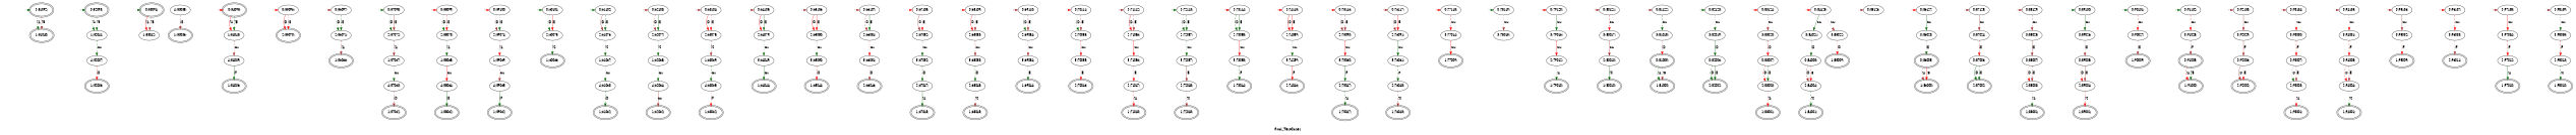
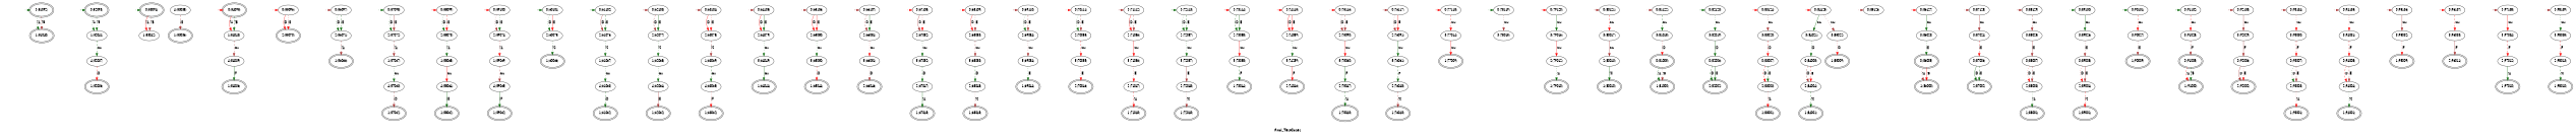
  digraph {
    fontname=Lato
    label=final_TestCases
    node [fontname=Lato fontsize=10]
    edge [color=darkgreen fontname=Lato fontsize=10 style=dotted]
    q_51092 [height=0.01 style=invis width=0.01]
    n2 [label="0 (51092)" peripheries=2]
    n3 [label="1 (51040)" peripheries=2]
    q_52093 [height=0.01 style=invis width=0.01]
    n5 [label="0 (52093)" peripheries=2]
    n6 [label="1 (52041)"]
    n7 [label="4 (52037)"]
    n8 [label="1 (52036)" peripheries=2]
    q_53094 [height=0.01 style=invis width=0.01]
    n10 [label="0 (53094)" peripheries=2]
    n11 [label="1 (53042)"]
    n12 [label="1 (53036)" peripheries=2]
    n13 [label="4 (53038)"]
    q_54095 [height=0.01 style=invis width=0.01]
    n15 [label="0 (54095)" peripheries=2]
    n16 [label="1 (54043)"]
    n17 [label="4 (54039)"]
    n18 [label="1 (54036)" peripheries=2]
    q_55096 [height=0.01 style=invis width=0.01]
    n20 [label="0 (55096)"]
    n21 [label="2 (55070)" peripheries=2]
    q_56097 [height=0.01 style=invis width=0.01]
    n23 [label="0 (56097)"]
    n24 [label="2 (56071)"]
    n25 [label="1 (56066)" peripheries=2]
    q_57098 [height=0.01 style=invis width=0.01]
    n27 [label="0 (57098)"]
    n28 [label="2 (57072)"]
    n29 [label="1 (57067)"]
    n30 [label="1 (57062)" peripheries=2]
    n31 [label="4 (57063)"]
    q_58099 [height=0.01 style=invis width=0.01]
    n33 [label="0 (58099)"]
    n34 [label="2 (58073)"]
    n35 [label="1 (58068)"]
    n36 [label="1 (58062)" peripheries=2]
    n37 [label="4 (58064)"]
    q_59100 [height=0.01 style=invis width=0.01]
    n39 [label="0 (59100)"]
    n40 [label="2 (59074)"]
    n41 [label="1 (59069)"]
    n42 [label="1 (59062)" peripheries=2]
    n43 [label="4 (59065)"]
    q_60101 [height=0.01 style=invis width=0.01]
    n45 [label="0 (60101)"]
    n46 [label="2 (60075)"]
    n47 [label="1 (60066)" peripheries=2]
    q_61102 [height=0.01 style=invis width=0.01]
    n49 [label="0 (61102)"]
    n50 [label="2 (61076)"]
    n51 [label="1 (61067)"]
    n52 [label="1 (61062)" peripheries=2]
    n53 [label="4 (61063)"]
    q_62103 [height=0.01 style=invis width=0.01]
    n55 [label="0 (62103)"]
    n56 [label="2 (62077)"]
    n57 [label="1 (62068)"]
    n58 [label="1 (62062)" peripheries=2]
    n59 [label="4 (62064)"]
    q_63104 [height=0.01 style=invis width=0.01]
    n61 [label="0 (63104)"]
    n62 [label="2 (63078)"]
    n63 [label="1 (63069)"]
    n64 [label="1 (63062)" peripheries=2]
    n65 [label="4 (63065)"]
    q_64105 [height=0.01 style=invis width=0.01]
    n67 [label="0 (64105)"]
    n68 [label="2 (64079)"]
    n69 [label="5 (64049)"]
    n70 [label="1 (64044)" peripheries=2]
    q_65106 [height=0.01 style=invis width=0.01]
    n72 [label="0 (65106)"]
    n73 [label="2 (65080)"]
    n74 [label="5 (65050)"]
    n75 [label="1 (65044)" peripheries=2]
    q_66107 [height=0.01 style=invis width=0.01]
    n77 [label="0 (66107)"]
    n78 [label="2 (66081)"]
    n79 [label="5 (66051)"]
    n80 [label="2 (66046)" peripheries=2]
    q_67108 [height=0.01 style=invis width=0.01]
    n82 [label="0 (67108)"]
    n83 [label="2 (67082)"]
    n84 [label="5 (67052)"]
    n85 [label="1 (67045)" peripheries=2]
    n86 [label="2 (67047)"]
    q_68109 [height=0.01 style=invis width=0.01]
    n88 [label="0 (68109)"]
    n89 [label="2 (68083)"]
    n90 [label="5 (68053)"]
    n91 [label="1 (68045)" peripheries=2]
    n92 [label="2 (68048)"]
    q_69110 [height=0.01 style=invis width=0.01]
    n94 [label="0 (69110)"]
    n95 [label="2 (69084)"]
    n96 [label="5 (69054)"]
    n97 [label="1 (69044)" peripheries=2]
    q_70111 [height=0.01 style=invis width=0.01]
    n99 [label="0 (70111)"]
    n100 [label="2 (70085)"]
    n101 [label="5 (70055)"]
    n102 [label="2 (70046)" peripheries=2]
    q_71112 [height=0.01 style=invis width=0.01]
    n104 [label="0 (71112)"]
    n105 [label="2 (71086)"]
    n106 [label="5 (71056)"]
    n107 [label="1 (71045)" peripheries=2]
    n108 [label="2 (71047)"]
    q_72113 [height=0.01 style=invis width=0.01]
    n110 [label="0 (72113)"]
    n111 [label="2 (72087)"]
    n112 [label="5 (72057)"]
    n113 [label="1 (72045)" peripheries=2]
    n114 [label="2 (72048)"]
    q_73114 [height=0.01 style=invis width=0.01]
    n116 [label="0 (73114)"]
    n117 [label="2 (73088)"]
    n118 [label="5 (73058)"]
    n119 [label="1 (73044)" peripheries=2]
    q_74115 [height=0.01 style=invis width=0.01]
    n121 [label="0 (74115)"]
    n122 [label="2 (74089)"]
    n123 [label="5 (74259)"]
    n124 [label="2 (74046)" peripheries=2]
    q_75116 [height=0.01 style=invis width=0.01]
    n126 [label="0 (75116)"]
    n127 [label="2 (75090)"]
    n128 [label="5 (75060)"]
-   n129 [label="1 (75047)" peripheries=2]
+   n129 [label="1 (75045)" peripheries=2]
    n130 [label="2 (75047)"]
    q_76117 [height=0.01 style=invis width=0.01]
    n132 [label="0 (76117)"]
    n133 [label="2 (76091)"]
    n134 [label="5 (76061)"]
    n135 [label="1 (76045)" peripheries=2]
    n136 [label="2 (76048)"]
    q_77118 [height=0.01 style=invis width=0.01]
    n138 [label="0 (77118)"]
    n139 [label="3 (77014)"]
    n140 [label="1 (77009)" peripheries=2]
    q_78119 [height=0.01 style=invis width=0.01]
    n142 [label="0 (78119)"]
    n143 [label="3 (78015)"]
    q_79120 [height=0.01 style=invis width=0.01]
    n145 [label="0 (79120)"]
    n146 [label="3 (79016)"]
    n147 [label="2 (79012)"]
    n148 [label="1 (79010)" peripheries=2]
    q_80121 [height=0.01 style=invis width=0.01]
    n150 [label="0 (80121)"]
    n151 [label="3 (80017)"]
    n152 [label="2 (80013)"]
    n153 [label="1 (80010)" peripheries=2]
    q_81122 [height=0.01 style=invis width=0.01]
    n155 [label="0 (81122)"]
    n156 [label="3 (81018)"]
    n157 [label="0 (81005)" peripheries=2]
    n158 [label="1 (81000)" peripheries=2]
    q_82123 [height=0.01 style=invis width=0.01]
    n160 [label="0 (82123)"]
    n161 [label="3 (82019)"]
    n162 [label="0 (82006)"]
    n163 [label="2 (82002)" peripheries=2]
    q_83124 [height=0.01 style=invis width=0.01]
    n165 [label="0 (83124)"]
    n166 [label="3 (83020)"]
    n167 [label="0 (83007)"]
    n168 [label="1 (83001)" peripheries=2]
    n169 [label="2 (83003)"]
    q_84125 [height=0.01 style=invis width=0.01]
    n171 [label="0 (84125)"]
    n172 [label="3 (84021)"]
    n173 [label="3 (85022)"]
    n174 [label="0 (84008)"]
    n175 [label="1 (84001)" peripheries=2]
    n176 [label="2 (84004)"]
    q_85126 [height=0.01 style=invis width=0.01]
    n178 [label="0 (85126)"]
    n179 [label="1 (85009)" peripheries=2]
    q_86127 [height=0.01 style=invis width=0.01]
    n181 [label="0 (86127)"]
    n182 [label="3 (86023)"]
    n183 [label="0 (86005)" peripheries=2]
    n184 [label="1 (86000)" peripheries=2]
    q_87128 [height=0.01 style=invis width=0.01]
    n186 [label="0 (87128)"]
    n187 [label="3 (87024)"]
    n188 [label="0 (87006)"]
    n189 [label="2 (87002)" peripheries=2]
    q_88129 [height=0.01 style=invis width=0.01]
    n191 [label="0 (88129)"]
    n192 [label="3 (88025)"]
    n193 [label="0 (88007)"]
    n194 [label="1 (88001)" peripheries=2]
    n195 [label="2 (88003)"]
    q_89130 [height=0.01 style=invis width=0.01]
    n197 [label="0 (89130)"]
    n198 [label="3 (89026)"]
    n199 [label="0 (89008)"]
    n200 [label="1 (89001)" peripheries=2]
    n201 [label="2 (89004)"]
    q_90131 [height=0.01 style=invis width=0.01]
    n203 [label="0 (90131)"]
    n204 [label="3 (90027)"]
    n205 [label="1 (90009)" peripheries=2]
    q_91132 [height=0.01 style=invis width=0.01]
    n207 [label="0 (91132)"]
    n208 [label="3 (91028)"]
    n209 [label="0 (91005)" peripheries=2]
    n210 [label="1 (91000)" peripheries=2]
    q_92133 [height=0.01 style=invis width=0.01]
    n212 [label="0 (92133)"]
    n213 [label="3 (92029)"]
    n214 [label="0 (92006)"]
    n215 [label="2 (92002)" peripheries=2]
    q_93134 [height=0.01 style=invis width=0.01]
    n217 [label="0 (93134)"]
    n218 [label="3 (93030)"]
    n219 [label="0 (93007)"]
    n220 [label="1 (93001)" peripheries=2]
    n221 [label="2 (93003)"]
    q_94135 [height=0.01 style=invis width=0.01]
    n223 [label="0 (94135)"]
    n224 [label="3 (94031)"]
    n225 [label="0 (94008)"]
    n226 [label="1 (94001)" peripheries=2]
    n227 [label="2 (94004)"]
    q_95136 [height=0.01 style=invis width=0.01]
    n229 [label="0 (95136)"]
    n230 [label="3 (95032)"]
    n231 [label="1 (95009)" peripheries=2]
    q_96137 [height=0.01 style=invis width=0.01]
    n233 [label="0 (96137)"]
    n234 [label="3 (96033)"]
    n235 [label="2 (96011)" peripheries=2]
    q_97138 [height=0.01 style=invis width=0.01]
    n237 [label="0 (97138)"]
    n238 [label="3 (97034)"]
    n239 [label="2 (97012)"]
    n240 [label="1 (97010)" peripheries=2]
    q_98139 [height=0.01 style=invis width=0.01]
    n242 [label="0 (98139)"]
    n243 [label="3 (98035)"]
    n244 [label="2 (98013)"]
    n245 [label="1 (98010)" peripheries=2]
    q_51092 -> n2 [minlen=0.5]
    n2 -> n3 [label="?A"]
    n2 -> n3 [color=brown label="?B" style=dashed]
    q_52093 -> n5 [minlen=0.5 style=dashed]
    n5 -> n6 [label="?A"]
    n5 -> n6 [label="?B"]
    n6 -> n7 [label=" tau" style=dashed]
    n7 -> n8 [color=red label="!D" style=dashed]
    q_53094 -> n10 [minlen=0.5]
    n10 -> n11 [color=red label="?A" style=solid]
    n10 -> n11 [color=brown label="?B"]
    n13 -> n12 [color=brown label="!E" style=dashed]
    q_54095 -> n15 [color=red minlen=0.5 style=solid]
    n15 -> n16 [color=red label="?A" style=solid]
    n15 -> n16 [label="?B" style=dashed]
    n16 -> n17 [color=brown label=" tau" style=dashed]
    n17 -> n18 [label="!F" style=solid]
    q_55096 -> n20 [color=red minlen=0.5]
    n20 -> n21 [color=red label="!D" style=solid]
    n20 -> n21 [color=red label="!E"]
    q_56097 -> n23 [color=brown minlen=0.5]
    n23 -> n24 [label="!D"]
    n23 -> n24 [label="!E" style=dashed]
    n24 -> n25 [color=brown label="?A" style=dashed]
    q_57098 -> n27 [minlen=0.5]
    n27 -> n28 [label="!D"]
    n27 -> n28 [color=brown label="!E" style=solid]
    n28 -> n29 [color=brown label="?A" style=dashed]
    n29 -> n31 [label=" tau"]
    n31 -> n30 [color=brown label="!D" style=dashed]
    q_58099 -> n33 [color=red minlen=0.5 style=solid]
    n33 -> n34 [label="!D"]
    n33 -> n34 [color=red label="!E" style=dashed]
    n34 -> n35 [label="?A"]
    n35 -> n37 [color=red label=" tau" style=solid]
    n37 -> n36 [label="!E" style=solid]
    q_59100 -> n39 [color=red minlen=0.5 style=dashed]
    n39 -> n40 [color=brown label="!D"]
    n39 -> n40 [label="!E"]
    n40 -> n41 [color=red label="?A"]
    n41 -> n43 [color=brown label=" tau" style=dashed]
    n43 -> n42 [label="!F" style=solid]
    q_60101 -> n45 [minlen=0.5 style=solid]
    n45 -> n46 [label="!D"]
    n45 -> n46 [color=red label="!E" style=solid]
    n46 -> n47 [label="?C"]
    q_61102 -> n49 [minlen=0.5 style=dashed]
    n49 -> n50 [color=brown label="!D" style=solid]
    n49 -> n50 [label="!E" style=dashed]
    n50 -> n51 [label="?C"]
    n51 -> n53 [label=" tau"]
    n53 -> n52 [label="!D" style=dashed]
    q_62103 -> n55 [color=brown minlen=0.5 style=dashed]
    n55 -> n56 [color=brown label="!D" style=dashed]
    n55 -> n56 [label="!E" style=solid]
    n56 -> n57 [label="?C"]
    n57 -> n59 [label=" tau"]
-   n59 -> n58 [color=brown label=" tau" style=solid]
+   n59 -> n58 [color=brown label="!E" style=solid]
    q_63104 -> n61 [color=brown minlen=0.5 style=dashed]
    n61 -> n62 [color=red label="!D" style=solid]
    n61 -> n62 [color=red label="!E"]
    n62 -> n63 [color=brown label="?C" style=dashed]
    n63 -> n65 [label=" tau" style=dashed]
    n65 -> n64 [color=red label="!F"]
    q_64105 -> n67 [color=brown minlen=0.5]
    n67 -> n68 [color=red label="!D" style=solid]
    n67 -> n68 [label="!E" style=solid]
    n68 -> n69 [label=" tau"]
    n69 -> n70 [label=" tau" style=solid]
    q_65106 -> n72 [color=brown minlen=0.5]
    n72 -> n73 [color=red label="!D" style=solid]
    n72 -> n73 [color=red label="!E" style=solid]
    n73 -> n74 [label=" tau"]
    n74 -> n75 [color=red label="!D" style=dashed]
    q_66107 -> n77 [color=brown minlen=0.5 style=dashed]
    n77 -> n78 [color=brown label="!D" style=dashed]
    n77 -> n78 [label="!E" style=solid]
    n78 -> n79 [color=red label=" tau"]
    n79 -> n80 [color=brown label="!D"]
    q_67108 -> n82 [color=red minlen=0.5]
    n82 -> n83 [color=brown label="!D" style=solid]
    n82 -> n83 [color=red label="!E"]
    n83 -> n84 [label=" tau"]
    n84 -> n86 [label="!D" style=dashed]
    n86 -> n85 [label="?A" style=solid]
    q_68109 -> n88 [color=red minlen=0.5]
    n88 -> n89 [color=red label="!D" style=solid]
    n88 -> n89 [color=brown label="!E"]
    n89 -> n90 [color=brown label=" tau" style=dashed]
    n90 -> n92 [label="!D" style=dashed]
    n92 -> n91 [color=brown label="?C"]
    q_69110 -> n94 [color=brown minlen=0.5 style=solid]
    n94 -> n95 [label="!D"]
    n94 -> n95 [color=brown label="!E" style=dashed]
    n95 -> n96 [color=brown label=" tau"]
    n96 -> n97 [label="!E"]
    q_70111 -> n99 [color=red minlen=0.5]
    n99 -> n100 [label="!D"]
    n99 -> n100 [color=brown label="!E" style=dashed]
    n100 -> n101 [color=red label=" tau" style=dashed]
    n101 -> n102 [color=red label="!E"]
    q_71112 -> n104 [color=brown minlen=0.5 style=solid]
    n104 -> n105 [color=red label="!D" style=solid]
    n104 -> n105 [color=brown label="!E" style=dashed]
    n105 -> n106 [color=red label=" tau" style=solid]
    n106 -> n108 [color=red label="!E"]
    n108 -> n107 [color=red label="?A" style=dashed]
    q_72113 -> n110 [minlen=0.5 style=dashed]
    n110 -> n111 [label="!D"]
    n110 -> n111 [label="!E" style=dashed]
    n111 -> n112 [label=" tau"]
    n112 -> n114 [color=brown label="!E" style=solid]
    n114 -> n113 [color=brown label="?C"]
    q_73114 -> n116 [color=red minlen=0.5 style=solid]
    n116 -> n117 [label="!D" style=dashed]
    n116 -> n117 [label="!E" style=solid]
    n117 -> n118 [color=red label=" tau" style=solid]
    n118 -> n119 [label="!F" style=dashed]
    q_74115 -> n121 [color=red minlen=0.5 style=solid]
    n121 -> n122 [color=red label="!D" style=solid]
    n121 -> n122 [color=red label="!E" style=solid]
    n122 -> n123 [label=" tau"]
    n123 -> n124 [color=red label="!F" style=solid]
    q_75116 -> n126 [color=red minlen=0.5]
    n126 -> n127 [color=brown label="!D"]
    n126 -> n127 [color=brown label="!E" style=dashed]
    n127 -> n128 [color=red label=" tau" style=solid]
    n128 -> n130 [label="!F" style=solid]
    n130 -> n129 [label="?A" style=dashed]
    q_76117 -> n132 [color=brown minlen=0.5 style=dashed]
    n132 -> n133 [color=brown label="!D"]
    n132 -> n133 [color=red label="!E" style=solid]
    n133 -> n134 [label=" tau" style=solid]
    n134 -> n136 [label="!F" style=dashed]
    n136 -> n135 [color=brown label="?C" style=dashed]
    q_77118 -> n138 [color=red minlen=0.5 style=dashed]
    n138 -> n139 [color=red label=" tau" style=dashed]
    n139 -> n140 [color=red label=" tau" style=solid]
    q_78119 -> n142 [minlen=0.5]
    n142 -> n143 [color=brown label=" tau"]
    q_79120 -> n145 [color=red minlen=0.5 style=solid]
    n145 -> n146 [label=" tau" style=solid]
    n146 -> n147 [color=red label=" tau" style=solid]
    n147 -> n148 [label="?A"]
    q_80121 -> n150 [color=brown minlen=0.5 style=solid]
    n150 -> n151 [color=red label=" tau" style=dashed]
    n151 -> n152 [color=brown label=" tau" style=solid]
    n152 -> n153 [label="?C" style=solid]
    q_81122 -> n155 [color=brown minlen=0.5]
    n155 -> n156 [label=" tau" style=dashed]
    n156 -> n157 [color=red label="!D"]
    n157 -> n158 [label="?A" style=dashed]
    n157 -> n158 [color=brown label="?B"]
    q_82123 -> n160 [minlen=0.5 style=solid]
    n160 -> n161 [label=" tau"]
    n161 -> n162 [label="!D" style=solid]
    n162 -> n163 [label="!D" style=dashed]
    n162 -> n163 [label="!E" style=solid]
    q_83124 -> n165 [color=red minlen=0.5 style=dashed]
    n165 -> n166 [color=brown label=" tau"]
    n166 -> n167 [color=red label="!D" style=dashed]
    n167 -> n169 [color=red label="!D" style=dashed]
    n167 -> n169 [label="!E" style=dashed]
    n169 -> n168 [color=red label="?A"]
    q_84125 -> n171 [color=red minlen=0.5 style=solid]
    n171 -> n172 [label=" tau" style=solid]
    n171 -> n173 [color=brown label=" tau"]
    n172 -> n174 [label="!D"]
    n173 -> n179 [color=red label="!D"]
    n174 -> n176 [color=brown label="!D" style=dashed]
    n174 -> n176 [color=red label="!E" style=dashed]
    n176 -> n175 [label="?C" style=dashed]
    q_85126 -> n178 [color=brown minlen=0.5]
    q_86127 -> n181 [color=red minlen=0.5 style=dashed]
    n181 -> n182 [label=" tau" style=solid]
    n182 -> n183 [label="!E"]
    n183 -> n184 [color=brown label="?A"]
    n183 -> n184 [color=red label="?B" style=solid]
    q_87128 -> n186 [color=brown minlen=0.5]
    n186 -> n187 [color=brown label=" tau" style=solid]
    n187 -> n188 [color=red label="!E" style=dashed]
    n188 -> n189 [label="!D" style=solid]
    n188 -> n189 [label="!E" style=dashed]
    q_88129 -> n191 [color=brown minlen=0.5 style=solid]
    n191 -> n192 [color=brown label=" tau" style=dashed]
    n192 -> n193 [color=brown label="!E" style=solid]
    n193 -> n195 [color=red label="!D"]
    n193 -> n195 [color=brown label="!E" style=dashed]
    n195 -> n194 [label="?A"]
    q_89130 -> n197 [minlen=0.5]
    n197 -> n198 [label=" tau" style=solid]
    n198 -> n199 [color=brown label="!E"]
    n199 -> n201 [color=red label="!D"]
    n199 -> n201 [color=brown label="!E" style=solid]
    n201 -> n200 [color=red label="?C" style=dashed]
    q_90131 -> n203 [minlen=0.5 style=solid]
    n203 -> n204 [color=red label=" tau" style=dashed]
    n204 -> n205 [color=brown label="!E"]
    q_91132 -> n207 [minlen=0.5 style=dashed]
    n207 -> n208 [color=red label=" tau" style=dashed]
    n208 -> n209 [color=brown label="!F" style=dashed]
    n209 -> n210 [color=red label="?A" style=dashed]
    n209 -> n210 [label="?B" style=dashed]
    q_92133 -> n212 [color=brown minlen=0.5 style=dashed]
    n212 -> n213 [color=brown label=" tau" style=solid]
    n213 -> n214 [color=brown label="!F" style=solid]
    n214 -> n215 [color=brown label="!D" style=solid]
    n214 -> n215 [color=red label="!E"]
    q_93134 -> n217 [color=brown minlen=0.5 style=solid]
    n217 -> n218 [color=red label=" tau"]
    n218 -> n219 [color=red label="!F" style=dashed]
    n219 -> n221 [label="!D"]
    n219 -> n221 [color=brown label="!E" style=dashed]
    n221 -> n220 [color=red label="?A"]
    q_94135 -> n223 [color=brown minlen=0.5]
    n223 -> n224 [color=red label=" tau"]
    n224 -> n225 [color=red label="!F" style=dashed]
    n225 -> n227 [color=red label="!D" style=dashed]
    n225 -> n227 [color=brown label="!E" style=dashed]
    n227 -> n226 [label="?C"]
    q_95136 -> n229 [color=brown minlen=0.5 style=solid]
    n229 -> n230 [color=brown label=" tau" style=solid]
    n230 -> n231 [color=red label="!F"]
    q_96137 -> n233 [color=red minlen=0.5 style=dashed]
    n233 -> n234 [color=red label=" tau" style=dashed]
-   n234 -> n235 [color=brown label="!F"]
+   n234 -> n235 [color=brown label="!F" style=solid]
    q_97138 -> n237 [color=brown minlen=0.5 style=solid]
    n237 -> n238 [color=red label=" tau" style=solid]
    n238 -> n239 [color=red label="!F" style=dashed]
    n239 -> n240 [label="?A" style=solid]
    q_98139 -> n242 [color=brown minlen=0.5]
    n242 -> n243 [label=" tau"]
    n243 -> n244 [color=red label="!F" style=dashed]
    n244 -> n245 [label="?C" style=dashed]
  }
